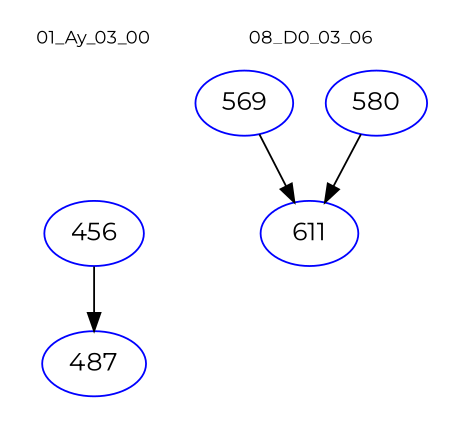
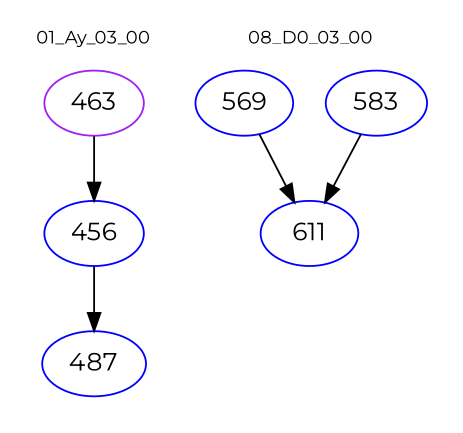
  digraph {
    fontname=Montserrat
    node [color=blue fontname=Montserrat]
    edge [color=black fontname=Montserrat]
+   n1 [color=purple label=463]
    n2 [label=456]
    n3 [label=487]
-   n4 [label=580]
+   n4 [label=583]
    n5 [label=569]
    n6 [label=611]
    subgraph cluster_1 {
      color=white
      fontsize=10
      label="01_Ay_03_00"
+     n1
      n2
      n3
    }
    subgraph cluster_2 {
      color=white
      fontsize=10
-     label="08_D0_03_06"
+     label="08_D0_03_00"
      n4
      n5
      n6
    }
+   n1 -> n2
    n2 -> n3
    n4 -> n6
    n5 -> n6
  }
